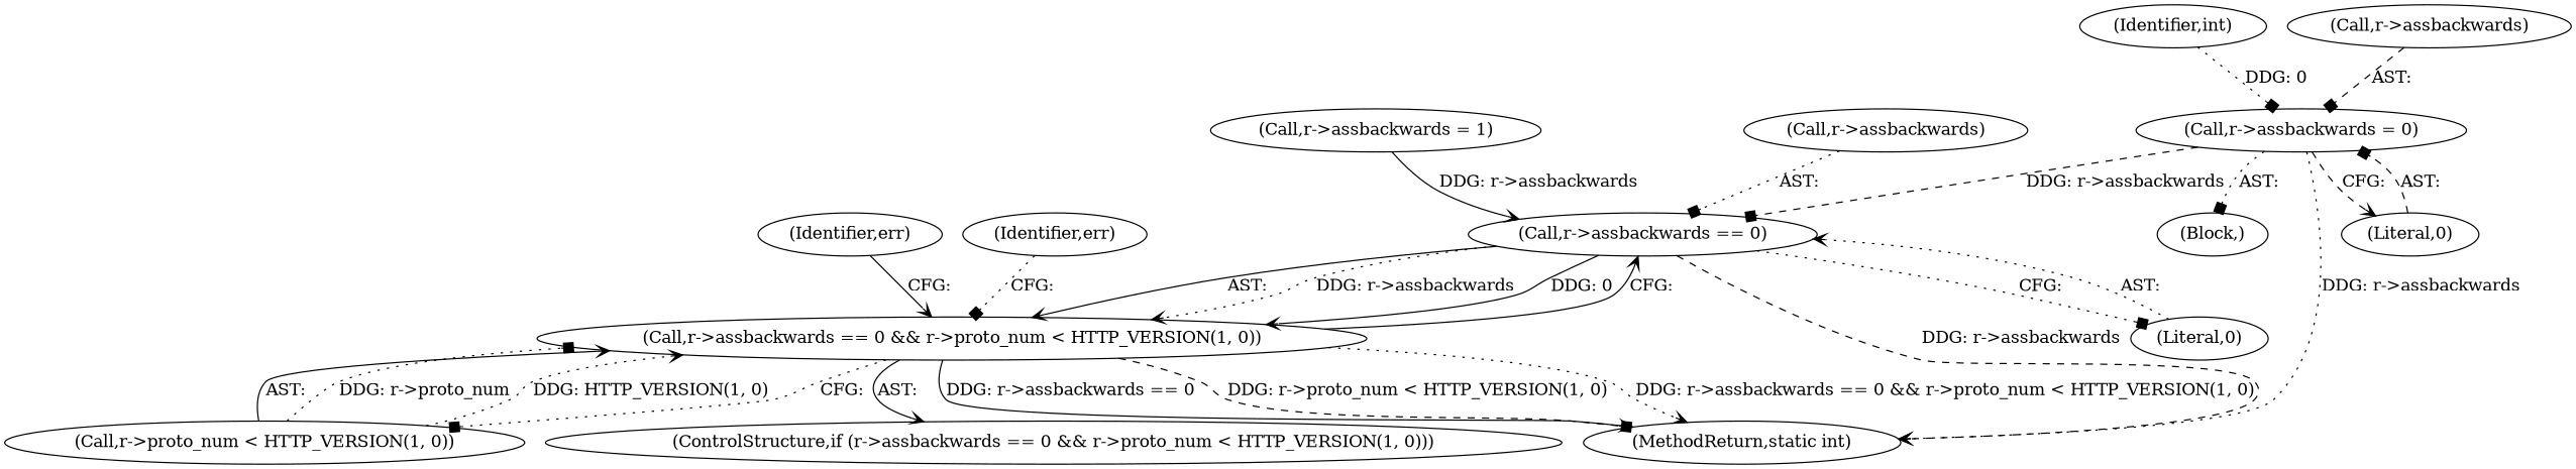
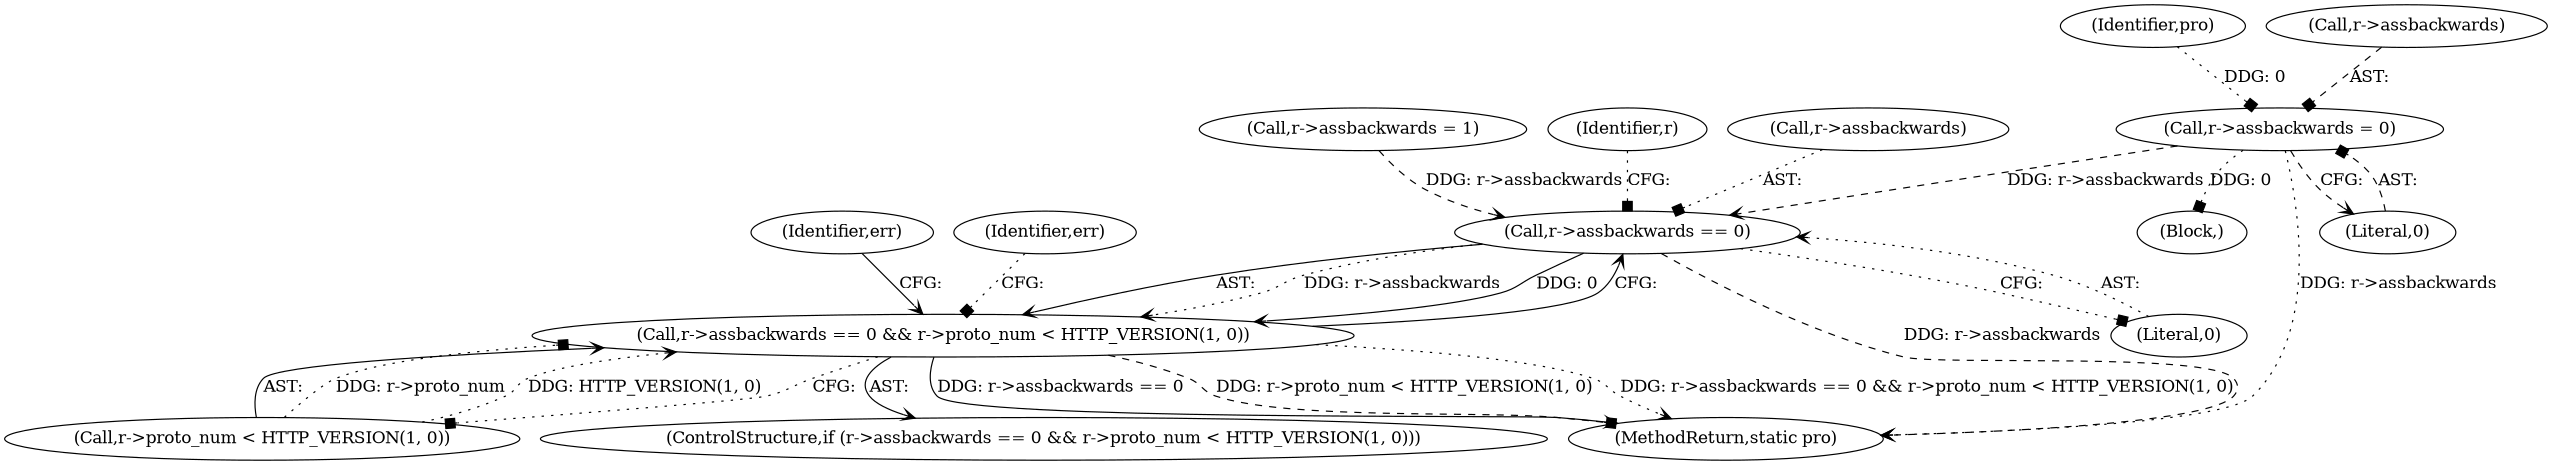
  digraph {
    edge [arrowhead=vee style=dotted]
    n1 [label="(Call,r->assbackwards = 0)"]
    n2 [label="(Call,r->assbackwards == 0)"]
    n3 [label="(Literal,0)"]
    n4 [label="(Block,)"]
-   n5 [label="(MethodReturn,static int)"]
+   n5 [label="(MethodReturn,static pro)"]
    n6 [label="(Call,r->assbackwards == 0 && r->proto_num < HTTP_VERSION(1, 0))"]
    n7 [label="(Literal,0)"]
    n8 [label="(Call,r->proto_num < HTTP_VERSION(1, 0))"]
    n9 [label="(ControlStructure,if (r->assbackwards == 0 && r->proto_num < HTTP_VERSION(1, 0)))"]
-   n10 [label="(Identifier,int)"]
+   n10 [label="(Identifier,pro)"]
    n11 [label="(Call,r->assbackwards = 1)"]
+   n12 [label="(Identifier,r)"]
    n13 [label="(Identifier,err)"]
    n14 [label="(Call,r->assbackwards)"]
    n15 [label="(Identifier,err)"]
    n16 [label="(Call,r->assbackwards)"]
-   n1 -> n2 [arrowhead=box label="DDG: r->assbackwards" style=dashed]
+   n1 -> n2 [label="DDG: r->assbackwards" style=dashed]
    n1 -> n3 [label="CFG: " style=dashed]
-   n1 -> n4 [arrowhead=box label="AST: "]
+   n1 -> n4 [arrowhead=box label="DDG: 0"]
    n1 -> n5 [label="DDG: r->assbackwards"]
    n2 -> n5 [label="DDG: r->assbackwards" style=dashed]
    n2 -> n6 [label="AST: " style=solid]
    n2 -> n6 [label="DDG: r->assbackwards"]
    n2 -> n6 [label="DDG: 0" style=solid]
    n2 -> n7 [arrowhead=box label="CFG: "]
    n3 -> n1 [arrowhead=box label="AST: " style=dashed]
    n6 -> n2 [label="CFG: " style=solid]
    n6 -> n5 [arrowhead=box label="DDG: r->proto_num < HTTP_VERSION(1, 0)" style=dashed]
    n6 -> n5 [label="DDG: r->assbackwards == 0 && r->proto_num < HTTP_VERSION(1, 0)"]
    n6 -> n5 [label="DDG: r->assbackwards == 0" style=solid]
    n6 -> n8 [arrowhead=box label="CFG: "]
    n6 -> n9 [label="AST: " style=solid]
    n7 -> n2 [label="AST: "]
    n8 -> n6 [label="AST: " style=solid]
    n8 -> n6 [arrowhead=box label="DDG: r->proto_num"]
    n8 -> n6 [label="DDG: HTTP_VERSION(1, 0)"]
    n10 -> n1 [arrowhead=box label="DDG: 0"]
-   n11 -> n2 [label="DDG: r->assbackwards" style=solid]
+   n11 -> n2 [label="DDG: r->assbackwards" style=dashed]
+   n12 -> n2 [arrowhead=box label="CFG: "]
    n13 -> n6 [arrowhead=box label="CFG: "]
    n14 -> n1 [arrowhead=box label="AST: " style=dashed]
    n15 -> n6 [label="CFG: " style=solid]
    n16 -> n2 [arrowhead=box label="AST: "]
  }
